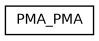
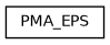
  digraph {
    rankdir=LR
-   n1 [color=black fillcolor=white fontname=Helvetica fontsize=10 height=0.2 label=PMA_PMA shape=record style=filled width=0.4]
+   n1 [color=black fillcolor=white fontname=Helvetica fontsize=10 height=0.2 label=PMA_EPS shape=record style=filled width=0.4]
  }
